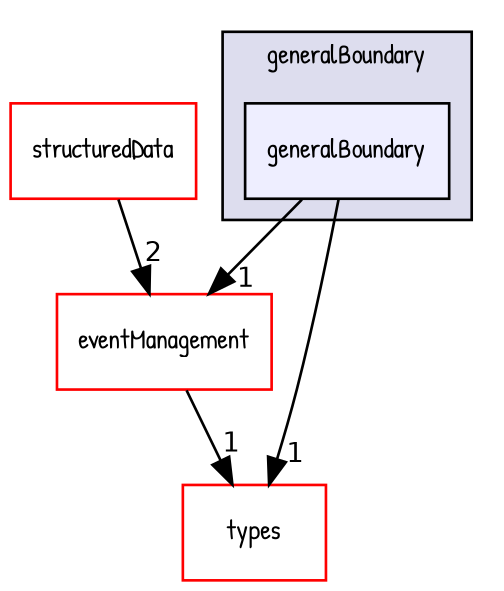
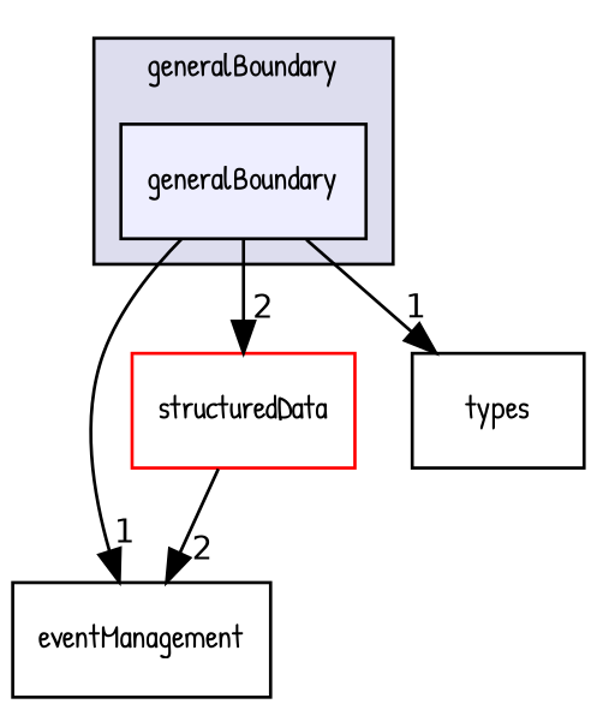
  digraph {
    compound=true
    fontname="Patrick Hand"
    node [fillcolor=white fontname="Patrick Hand" fontsize=10 shape=box style=filled]
    edge [fontname="Patrick Hand" headlabel=1 labeldistance=1.5 labelfontname=Helvetica labelfontsize=10]
    n1 [fillcolor="#eeeeff" label=generalBoundary pencolor=black]
-   n2 [label=eventManagement color=red fillcolor="" style=""]
+   n2 [label=eventManagement fillcolor="" style=""]
    n3 [color=red label=structuredData]
-   n4 [color=red label=types]
+   n4 [color=black label=types]
    subgraph cluster_1 {
      bgcolor="#ddddee"
      fontsize=10
      label=generalBoundary
      pencolor=black
      n1
    }
    n1 -> n2
+   n1 -> n3 [headlabel=2]
    n1 -> n4
-   n2 -> n4
    n3 -> n2 [headlabel=2]
  }
